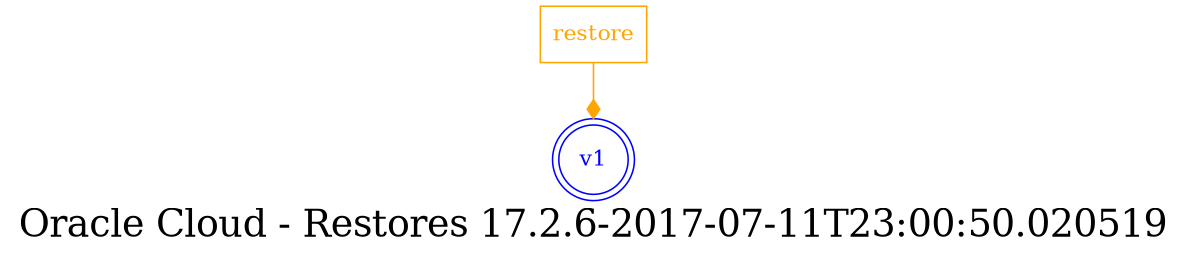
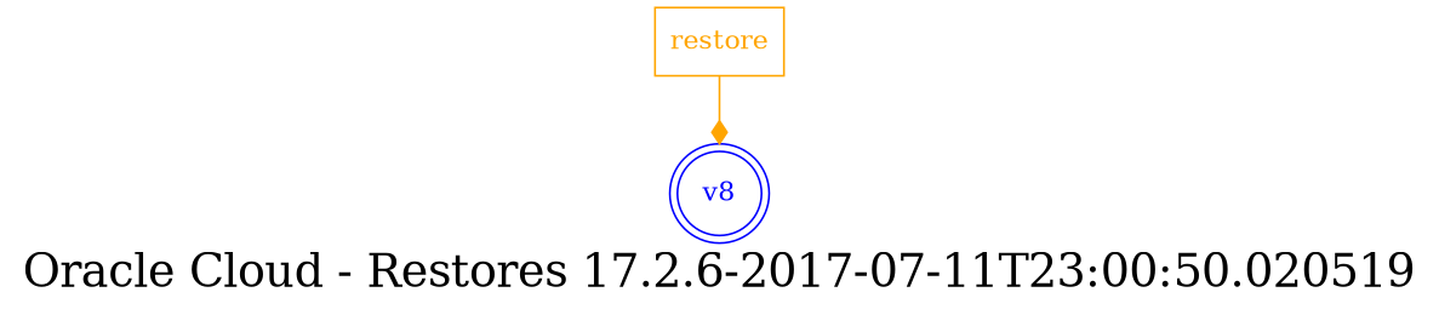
  digraph {
    fontsize=24
    label="Oracle Cloud - Restores 17.2.6-2017-07-11T23:00:50.020519"
    splines=true
-   v1 [color=blue fontcolor=blue shape=doublecircle]
+   v1 [color=blue fontcolor=blue shape=doublecircle label=v8]
    restore [color=orange fontcolor=orange shape=box]
    restore -> v1 [arrowhead=diamond arrowtail=none color=orange fontcolor=orange]
  }
